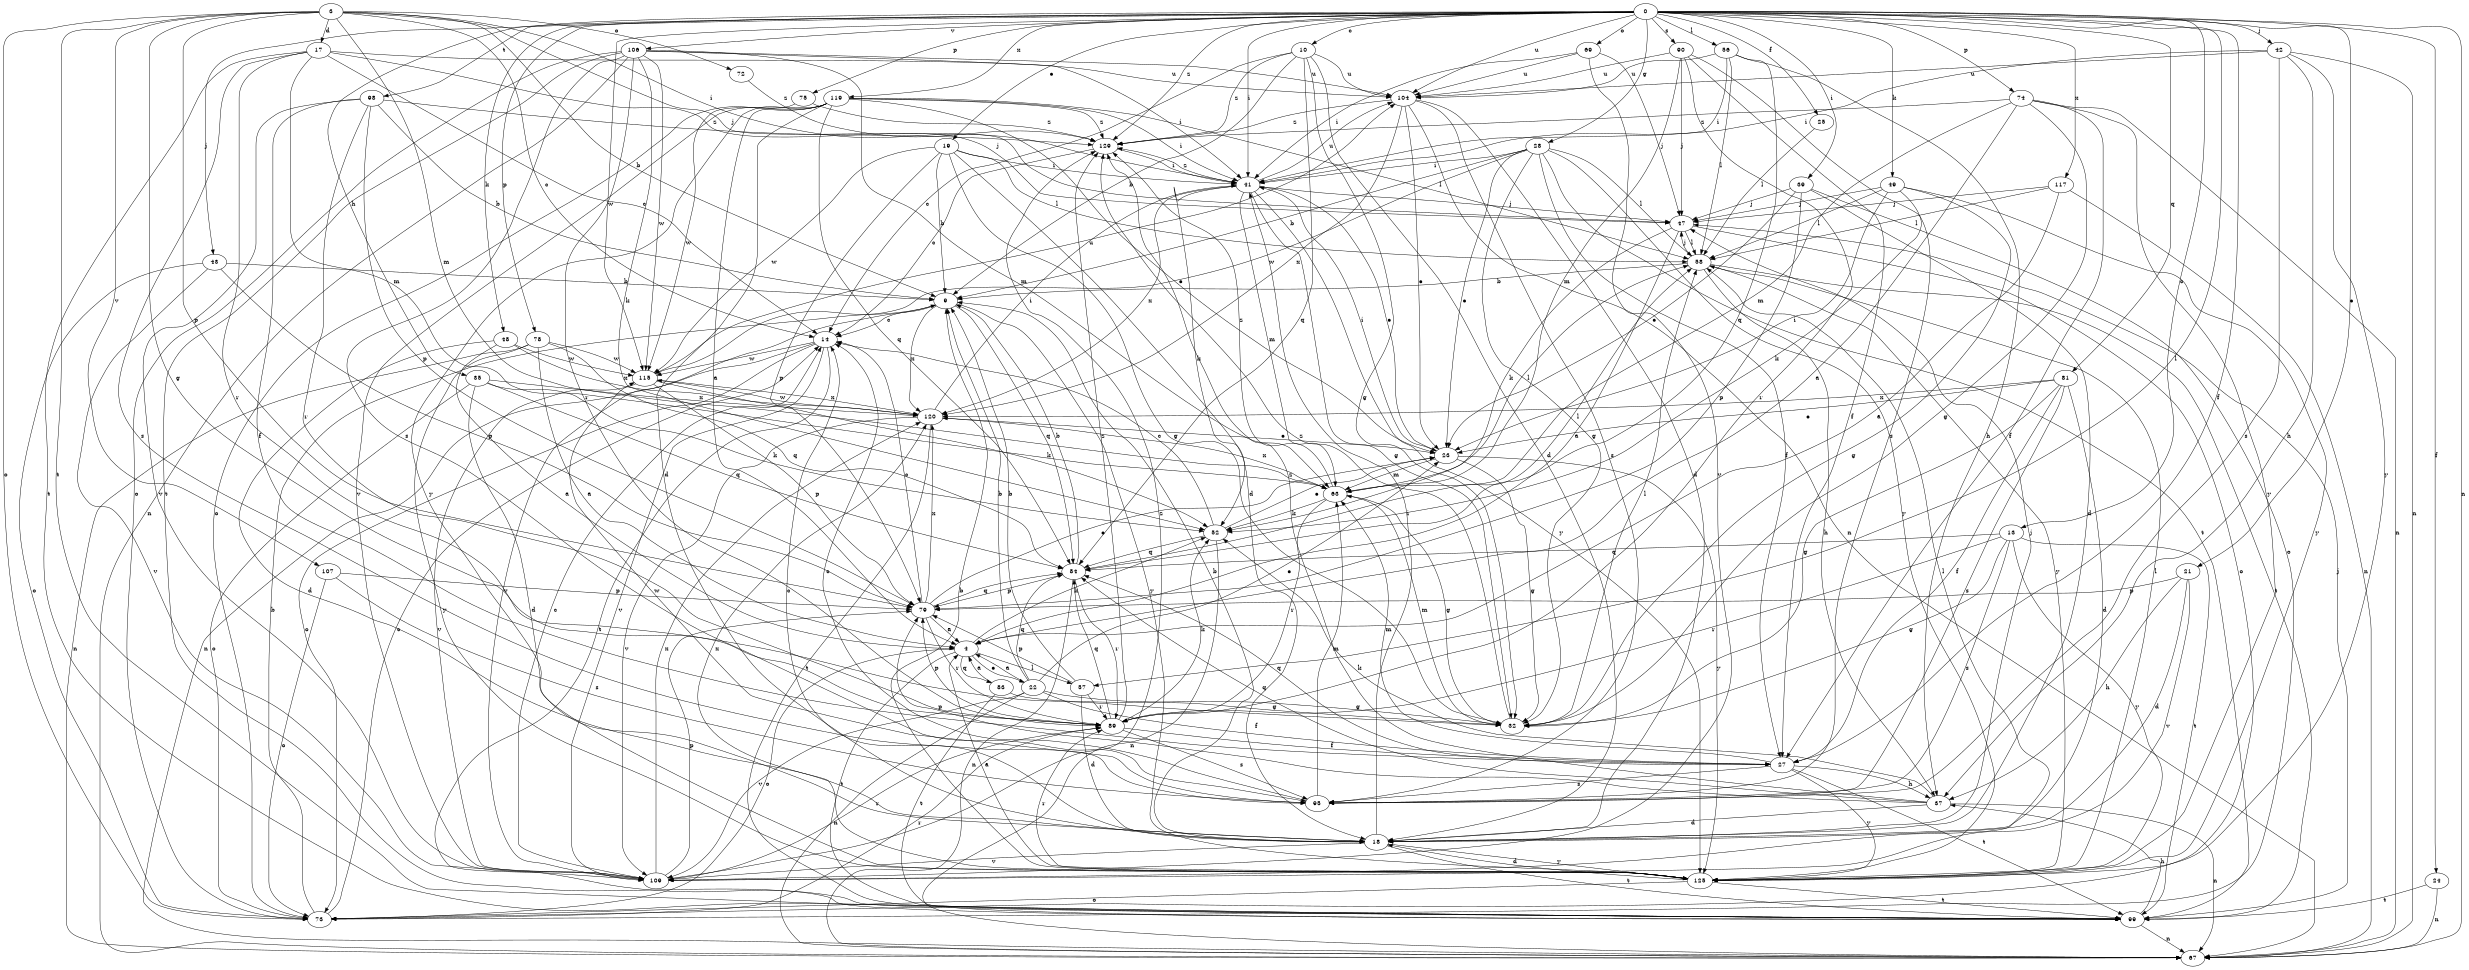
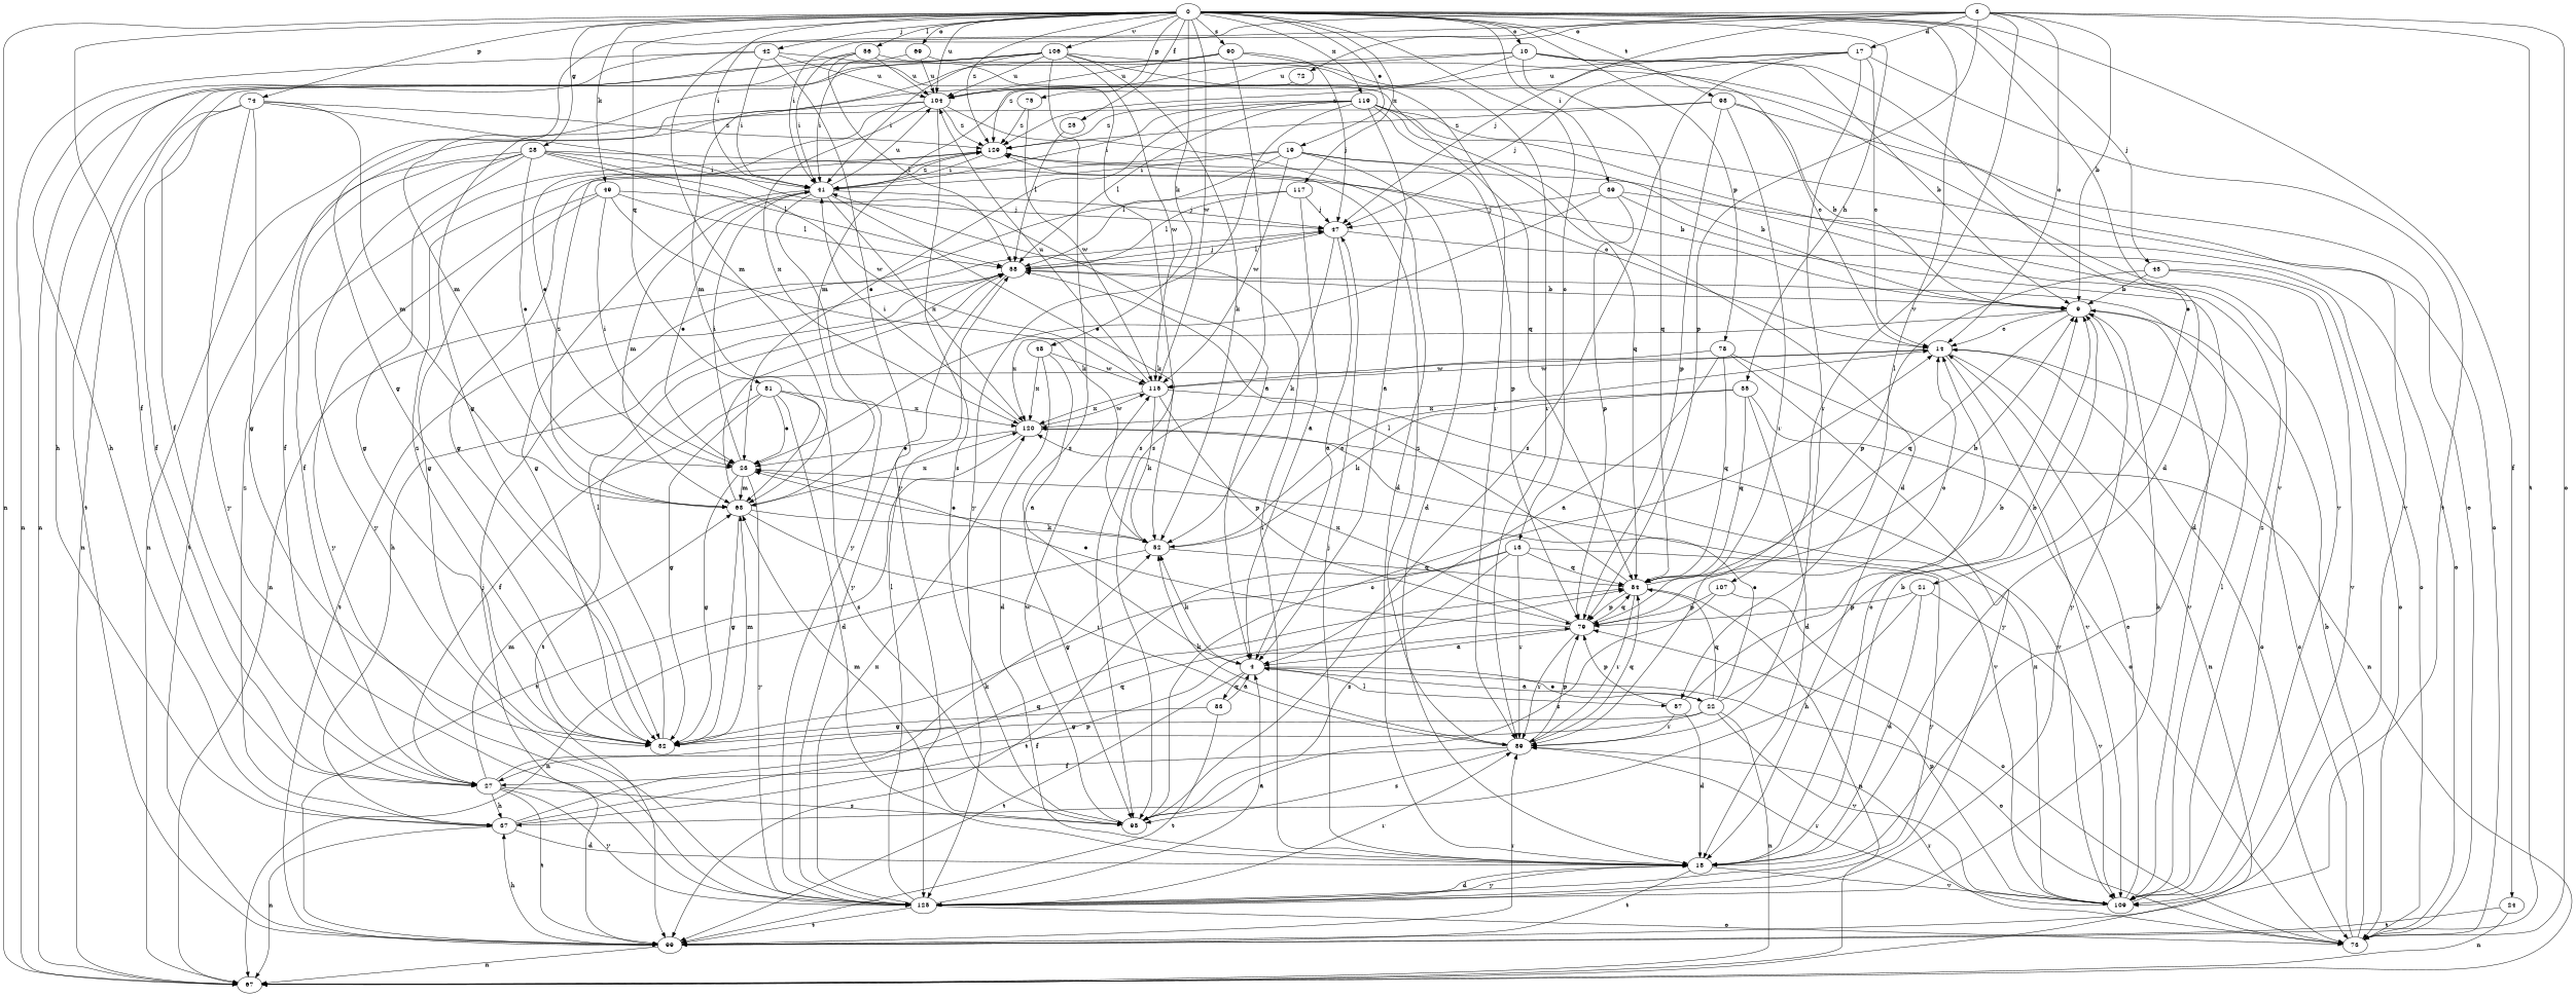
  strict digraph {
    0
    10
    13
    19
    21
    24
    25
    27
    28
    35
    39
    41
    42
    43
    48
    49
    56
    57
    67
    69
    74
    75
    78
    81
    90
    98
    104
    106
    115
    117
    119
    129
    9
    14
    32
    84
    18
    99
    95
    125
    89
    79
    58
    109
    37
    63
    23
    73
    52
    120
    47
    4
    3
    17
    72
    107
    22
    83
    0 -> 10 [label=c]
    0 -> 13 [label=c]
    0 -> 19 [label=e]
    0 -> 21 [label=e]
    0 -> 24 [label=f]
    0 -> 25 [label=f]
    0 -> 27 [label=f]
    0 -> 28 [label=g]
    0 -> 35 [label=h]
    0 -> 39 [label=i]
    0 -> 41 [label=i]
    0 -> 42 [label=j]
    0 -> 43 [label=j]
    0 -> 48 [label=k]
    0 -> 49 [label=k]
    0 -> 56 [label=l]
    0 -> 57 [label=l]
    0 -> 67 [label=n]
    0 -> 69 [label=o]
    0 -> 74 [label=p]
    0 -> 75 [label=p]
    0 -> 78 [label=p]
    0 -> 81 [label=q]
    0 -> 90 [label=s]
    0 -> 98 [label=t]
    0 -> 104 [label=u]
    0 -> 106 [label=v]
    0 -> 115 [label=w]
    0 -> 117 [label=x]
    0 -> 119 [label=x]
    0 -> 129 [label=z]
    10 -> 104 [label=u]
    10 -> 129 [label=z]
    10 -> 9 [label=b]
    10 -> 14 [label=c]
    10 -> 32 [label=g]
    10 -> 84 [label=q]
    10 -> 18 [label=d]
    13 -> 32 [label=g]
    13 -> 84 [label=q]
    13 -> 99 [label=t]
    13 -> 95 [label=s]
    13 -> 125 [label=y]
    13 -> 89 [label=r]
    19 -> 41 [label=i]
    19 -> 115 [label=w]
    19 -> 9 [label=b]
    19 -> 32 [label=g]
    19 -> 18 [label=d]
    19 -> 79 [label=p]
    19 -> 58 [label=l]
    21 -> 18 [label=d]
    21 -> 79 [label=p]
    21 -> 109 [label=v]
    21 -> 37 [label=h]
    24 -> 67 [label=n]
    24 -> 99 [label=t]
    25 -> 58 [label=l]
    27 -> 84 [label=q]
    27 -> 99 [label=t]
    27 -> 95 [label=s]
    27 -> 125 [label=y]
    27 -> 37 [label=h]
    27 -> 63 [label=m]
    28 -> 27 [label=f]
    28 -> 41 [label=i]
    28 -> 115 [label=w]
    28 -> 9 [label=b]
    28 -> 32 [label=g]
    28 -> 99 [label=t]
    28 -> 125 [label=y]
    28 -> 58 [label=l]
    28 -> 23 [label=e]
    35 -> 84 [label=q]
    35 -> 18 [label=d]
    35 -> 73 [label=o]
    35 -> 52 [label=k]
    35 -> 120 [label=x]
    39 -> 18 [label=d]
    39 -> 79 [label=p]
    39 -> 23 [label=e]
    39 -> 73 [label=o]
    39 -> 47 [label=j]
    41 -> 104 [label=u]
    41 -> 129 [label=z]
    41 -> 32 [label=g]
    41 -> 125 [label=y]
    41 -> 63 [label=m]
    41 -> 23 [label=e]
    41 -> 52 [label=k]
    41 -> 120 [label=x]
    41 -> 47 [label=j]
    42 -> 41 [label=i]
    42 -> 67 [label=n]
    42 -> 104 [label=u]
    42 -> 95 [label=s]
    42 -> 125 [label=y]
    42 -> 37 [label=h]
    43 -> 9 [label=b]
    43 -> 79 [label=p]
    43 -> 109 [label=v]
    43 -> 73 [label=o]
    48 -> 115 [label=w]
    48 -> 18 [label=d]
    48 -> 120 [label=x]
    48 -> 4 [label=a]
    49 -> 32 [label=g]
    49 -> 125 [label=y]
    49 -> 58 [label=l]
    49 -> 23 [label=i]
    49 -> 52 [label=k]
    49 -> 47 [label=j]
    56 -> 41 [label=i]
    56 -> 104 [label=u]
    56 -> 84 [label=q]
    56 -> 58 [label=l]
    56 -> 37 [label=h]
    57 -> 9 [label=b]
    57 -> 18 [label=d]
    57 -> 89 [label=r]
    57 -> 79 [label=p]
    69 -> 41 [label=i]
    69 -> 104 [label=u]
    69 -> 109 [label=v]
-   69 -> 47 [label=j]
    74 -> 27 [label=f]
    74 -> 67 [label=n]
    74 -> 129 [label=z]
    74 -> 32 [label=g]
    74 -> 125 [label=y]
    74 -> 63 [label=m]
    74 -> 4 [label=a]
    75 -> 115 [label=w]
    75 -> 129 [label=z]
    78 -> 67 [label=n]
    78 -> 115 [label=w]
    78 -> 84 [label=q]
    78 -> 125 [label=y]
    78 -> 4 [label=a]
    81 -> 27 [label=f]
    81 -> 32 [label=g]
    81 -> 18 [label=d]
    81 -> 95 [label=s]
    81 -> 23 [label=e]
    81 -> 120 [label=x]
    90 -> 27 [label=f]
    90 -> 104 [label=u]
    90 -> 95 [label=s]
    90 -> 89 [label=r]
    90 -> 63 [label=m]
    90 -> 47 [label=j]
    98 -> 27 [label=f]
    98 -> 129 [label=z]
    98 -> 9 [label=b]
    98 -> 89 [label=r]
    98 -> 79 [label=p]
    98 -> 109 [label=v]
    104 -> 67 [label=n]
    104 -> 129 [label=z]
    104 -> 18 [label=d]
    104 -> 95 [label=s]
    104 -> 23 [label=e]
    104 -> 120 [label=x]
    106 -> 41 [label=i]
    106 -> 67 [label=n]
    106 -> 104 [label=u]
    106 -> 115 [label=w]
    106 -> 99 [label=t]
    106 -> 95 [label=s]
    106 -> 89 [label=r]
    106 -> 63 [label=m]
    106 -> 73 [label=o]
    106 -> 52 [label=k]
    115 -> 104 [label=u]
    115 -> 79 [label=p]
    115 -> 109 [label=v]
    115 -> 52 [label=k]
    115 -> 120 [label=x]
    117 -> 67 [label=n]
    117 -> 58 [label=l]
    117 -> 47 [label=j]
    117 -> 4 [label=a]
    119 -> 41 [label=i]
    119 -> 129 [label=z]
    119 -> 84 [label=q]
    119 -> 18 [label=d]
    119 -> 125 [label=y]
    119 -> 58 [label=l]
    119 -> 109 [label=v]
    119 -> 23 [label=e]
    119 -> 73 [label=o]
    119 -> 4 [label=a]
    129 -> 41 [label=i]
    129 -> 14 [label=c]
    9 -> 14 [label=c]
    9 -> 84 [label=q]
    9 -> 125 [label=y]
    9 -> 109 [label=v]
    9 -> 120 [label=x]
    14 -> 67 [label=n]
    14 -> 115 [label=w]
    14 -> 99 [label=t]
    14 -> 109 [label=v]
    14 -> 73 [label=o]
    32 -> 129 [label=z]
    32 -> 58 [label=l]
    32 -> 63 [label=m]
    84 -> 67 [label=n]
    84 -> 9 [label=b]
    84 -> 89 [label=r]
    84 -> 79 [label=p]
    84 -> 58 [label=l]
    18 -> 41 [label=i]
    18 -> 9 [label=b]
    18 -> 14 [label=c]
    18 -> 99 [label=t]
    18 -> 125 [label=y]
    18 -> 109 [label=v]
    18 -> 47 [label=j]
    99 -> 67 [label=n]
+   99 -> 89 [label=r]
    99 -> 37 [label=h]
    99 -> 47 [label=j]
    95 -> 115 [label=w]
    95 -> 14 [label=c]
    95 -> 63 [label=m]
    125 -> 9 [label=b]
    125 -> 18 [label=d]
    125 -> 99 [label=t]
    125 -> 89 [label=r]
    125 -> 58 [label=l]
    125 -> 73 [label=o]
    125 -> 120 [label=x]
    125 -> 4 [label=a]
    89 -> 27 [label=f]
    89 -> 129 [label=z]
    89 -> 84 [label=q]
    89 -> 95 [label=s]
    89 -> 79 [label=p]
    89 -> 52 [label=k]
    79 -> 14 [label=c]
    79 -> 84 [label=q]
    79 -> 89 [label=r]
    79 -> 23 [label=e]
    79 -> 120 [label=x]
    79 -> 4 [label=a]
    58 -> 9 [label=b]
    58 -> 99 [label=t]
    58 -> 125 [label=y]
    58 -> 37 [label=h]
    58 -> 47 [label=j]
    109 -> 129 [label=z]
    109 -> 14 [label=c]
    109 -> 89 [label=r]
    109 -> 79 [label=p]
    109 -> 58 [label=l]
    109 -> 120 [label=x]
    37 -> 67 [label=n]
    37 -> 129 [label=z]
    37 -> 84 [label=q]
    37 -> 18 [label=d]
    37 -> 79 [label=p]
    37 -> 52 [label=k]
    63 -> 129 [label=z]
    63 -> 32 [label=g]
    63 -> 89 [label=r]
    63 -> 58 [label=l]
    63 -> 52 [label=k]
    63 -> 120 [label=x]
    23 -> 41 [label=i]
    23 -> 32 [label=g]
    23 -> 125 [label=y]
    23 -> 63 [label=m]
    73 -> 9 [label=b]
    73 -> 14 [label=c]
    73 -> 89 [label=r]
    52 -> 67 [label=n]
    52 -> 14 [label=c]
    52 -> 84 [label=q]
    52 -> 23 [label=e]
    120 -> 41 [label=i]
    120 -> 115 [label=w]
    120 -> 99 [label=t]
    120 -> 109 [label=v]
    120 -> 23 [label=e]
    47 -> 58 [label=l]
    47 -> 73 [label=o]
    47 -> 52 [label=k]
    47 -> 4 [label=a]
    4 -> 57 [label=l]
    4 -> 99 [label=t]
    4 -> 73 [label=o]
    4 -> 52 [label=k]
    4 -> 22 [label=e]
    4 -> 83 [label=q]
    3 -> 41 [label=i]
    3 -> 9 [label=b]
    3 -> 14 [label=c]
    3 -> 32 [label=g]
    3 -> 99 [label=t]
    3 -> 79 [label=p]
    3 -> 63 [label=m]
    3 -> 73 [label=o]
    3 -> 47 [label=j]
    3 -> 17 [label=d]
    3 -> 72 [label=o]
    3 -> 107 [label=v]
    17 -> 104 [label=u]
    17 -> 14 [label=c]
    17 -> 99 [label=t]
    17 -> 95 [label=s]
    17 -> 89 [label=r]
    17 -> 63 [label=m]
    17 -> 47 [label=j]
    72 -> 129 [label=z]
    107 -> 95 [label=s]
    107 -> 79 [label=p]
    107 -> 73 [label=o]
    22 -> 27 [label=f]
    22 -> 67 [label=n]
    22 -> 9 [label=b]
    22 -> 32 [label=g]
    22 -> 84 [label=q]
    22 -> 109 [label=v]
    22 -> 23 [label=e]
    22 -> 4 [label=a]
    83 -> 32 [label=g]
    83 -> 99 [label=t]
    83 -> 4 [label=a]
  }
